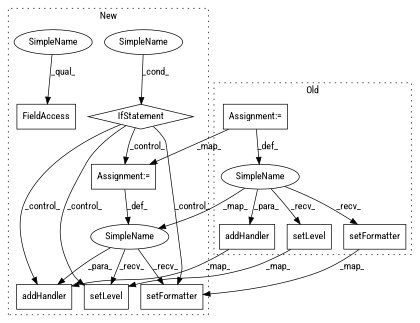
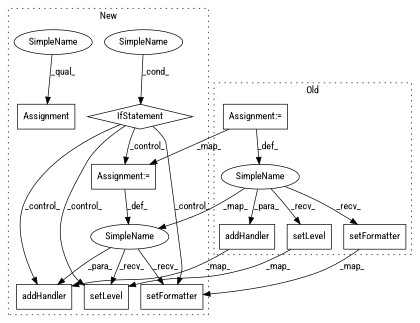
  digraph {
    fontname="Roboto Condensed"
    node [a=32 l="13,1" s=1333 shape=box fontname="Roboto Condensed"]
    edge [fontname="Roboto Condensed"]
    n1 [label=setFormatter s="1779,1840"]
    n2 [a=7 l=1 label="Assignment:=" s=1700]
    n3 [l="11,1" label=addHandler s="1851,1864"]
    n4 [a=42 l=2 label=SimpleName s=1698 shape=ellipse]
    n5 [l="9,1" label=setLevel s="1743,1769"]
    n6 [label=setFormatter s="1833,1894"]
    n7 [a=25 l="4,2" label=IfStatement s="1325,1351" shape=diamond]
    n8 [a=42 label=SimpleName shape=ellipse l="" s=""]
    n9 [a=7 l=1 label="Assignment:=" s=1750]
    n10 [l="11,1" label=addHandler s="1907,1920"]
    n11 [a=42 l=2 label=SimpleName s=1748 shape=ellipse]
    n12 [l="9,1" label=setLevel s="1795,1821"]
-   n13 [a=22 l=12 label=FieldAccess]
+   n13 [a=22 l=12 label=Assignment]
    n14 [a=42 l=3 label=SimpleName shape=ellipse]
    subgraph cluster_1 {
      label=Old
      style=dotted
      n1
      n2
      n3
      n4
      n5
    }
    subgraph cluster_2 {
      label=New
      style=dotted
      n6
      n7
      n8
      n9
      n10
      n11
      n12
      n13
      n14
    }
    n1 -> n6 [label=_map_]
    n2 -> n4 [label=_def_]
    n2 -> n9 [label=_map_]
    n3 -> n10 [label=_map_]
    n4 -> n1 [label=_recv_]
    n4 -> n3 [label=_para_]
    n4 -> n5 [label=_recv_]
    n4 -> n11 [label=_map_]
    n5 -> n12 [label=_map_]
    n7 -> n6 [label=_control_]
    n7 -> n9 [label=_control_]
    n7 -> n10 [label=_control_]
    n7 -> n12 [label=_control_]
    n8 -> n7 [label=_cond_]
    n9 -> n11 [label=_def_]
    n11 -> n6 [label=_recv_]
    n11 -> n10 [label=_para_]
    n11 -> n12 [label=_recv_]
    n14 -> n13 [label=_qual_]
  }
